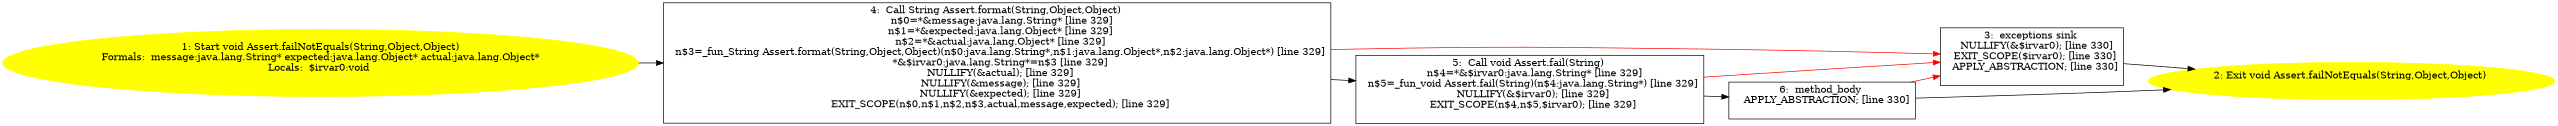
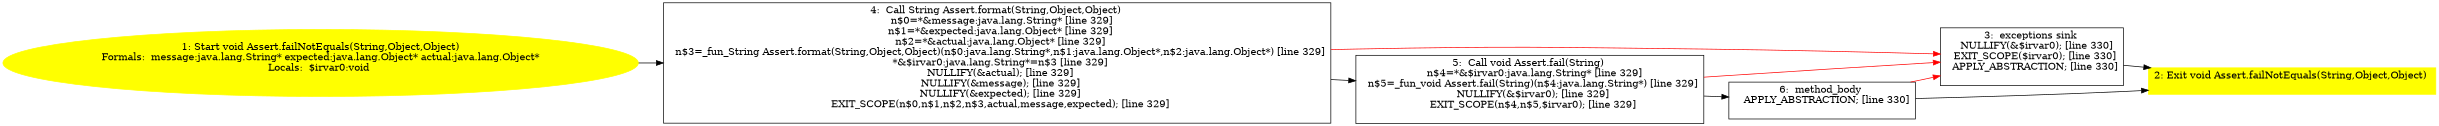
  digraph {
    rankdir=LR
    node [shape=box]
    n1 [color=yellow label="1: Start void Assert.failNotEquals(String,Object,Object)\nFormals:  message:java.lang.String* expected:java.lang.Object* actual:java.lang.Object*\nLocals:  $irvar0:void \n  " style=filled shape=""]
    n2 [label="4:  Call String Assert.format(String,Object,Object) \n   n$0=*&message:java.lang.String* [line 329]\n  n$1=*&expected:java.lang.Object* [line 329]\n  n$2=*&actual:java.lang.Object* [line 329]\n  n$3=_fun_String Assert.format(String,Object,Object)(n$0:java.lang.String*,n$1:java.lang.Object*,n$2:java.lang.Object*) [line 329]\n  *&$irvar0:java.lang.String*=n$3 [line 329]\n  NULLIFY(&actual); [line 329]\n  NULLIFY(&message); [line 329]\n  NULLIFY(&expected); [line 329]\n  EXIT_SCOPE(n$0,n$1,n$2,n$3,actual,message,expected); [line 329]\n "]
    n3 [label="3:  exceptions sink \n   NULLIFY(&$irvar0); [line 330]\n  EXIT_SCOPE($irvar0); [line 330]\n  APPLY_ABSTRACTION; [line 330]\n "]
    n4 [label="5:  Call void Assert.fail(String) \n   n$4=*&$irvar0:java.lang.String* [line 329]\n  n$5=_fun_void Assert.fail(String)(n$4:java.lang.String*) [line 329]\n  NULLIFY(&$irvar0); [line 329]\n  EXIT_SCOPE(n$4,n$5,$irvar0); [line 329]\n "]
-   n5 [color=yellow label="2: Exit void Assert.failNotEquals(String,Object,Object) \n  " style=filled shape=""]
+   n5 [color=yellow label="2: Exit void Assert.failNotEquals(String,Object,Object) \n  " style=filled]
    n6 [label="6:  method_body \n   APPLY_ABSTRACTION; [line 330]\n "]
    n1 -> n2
    n2 -> n3 [color=red]
    n2 -> n4
    n3 -> n5
    n4 -> n3 [color=red]
    n4 -> n6
    n6 -> n3 [color=red]
    n6 -> n5
  }
